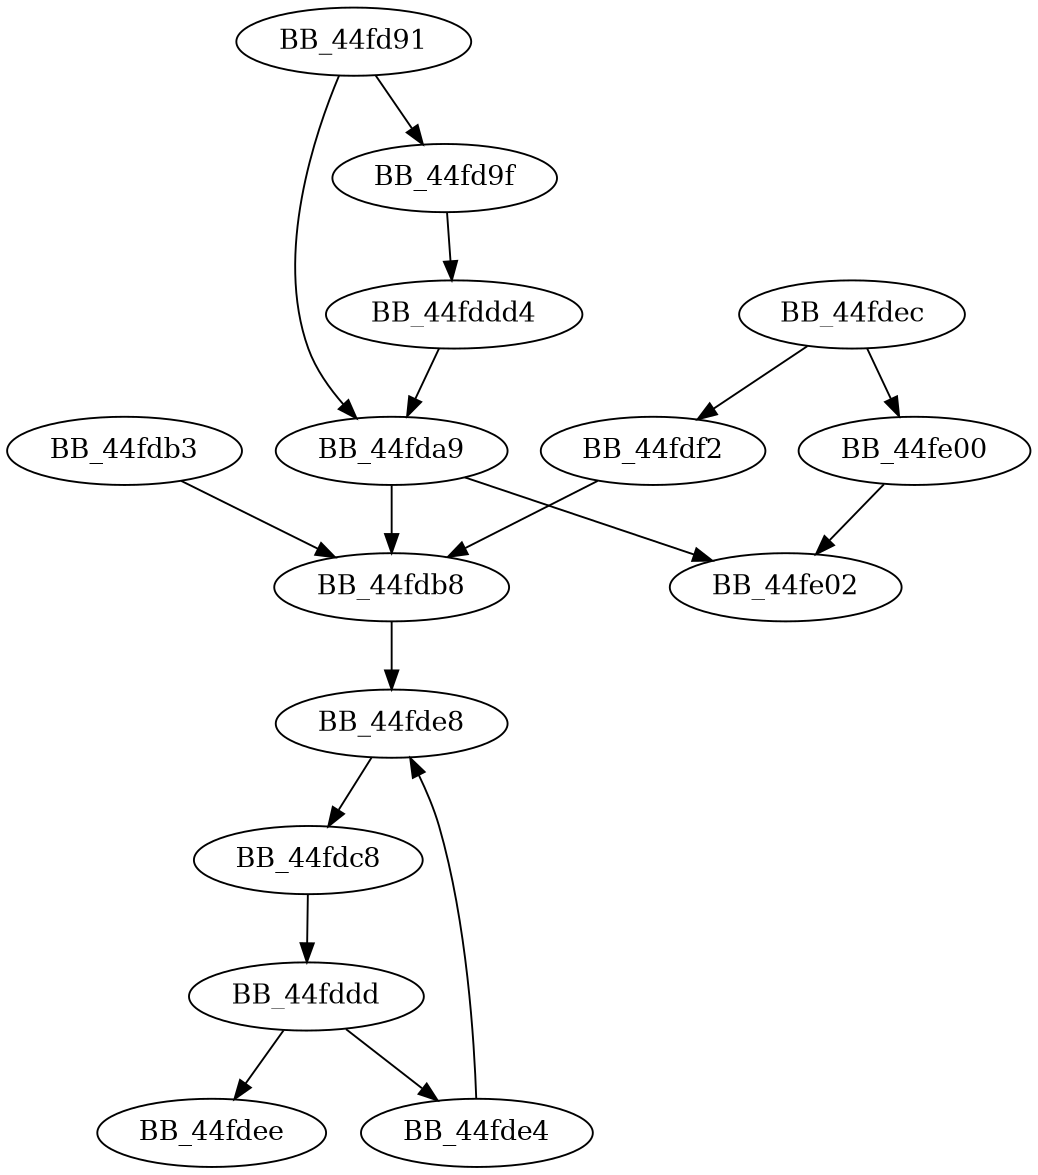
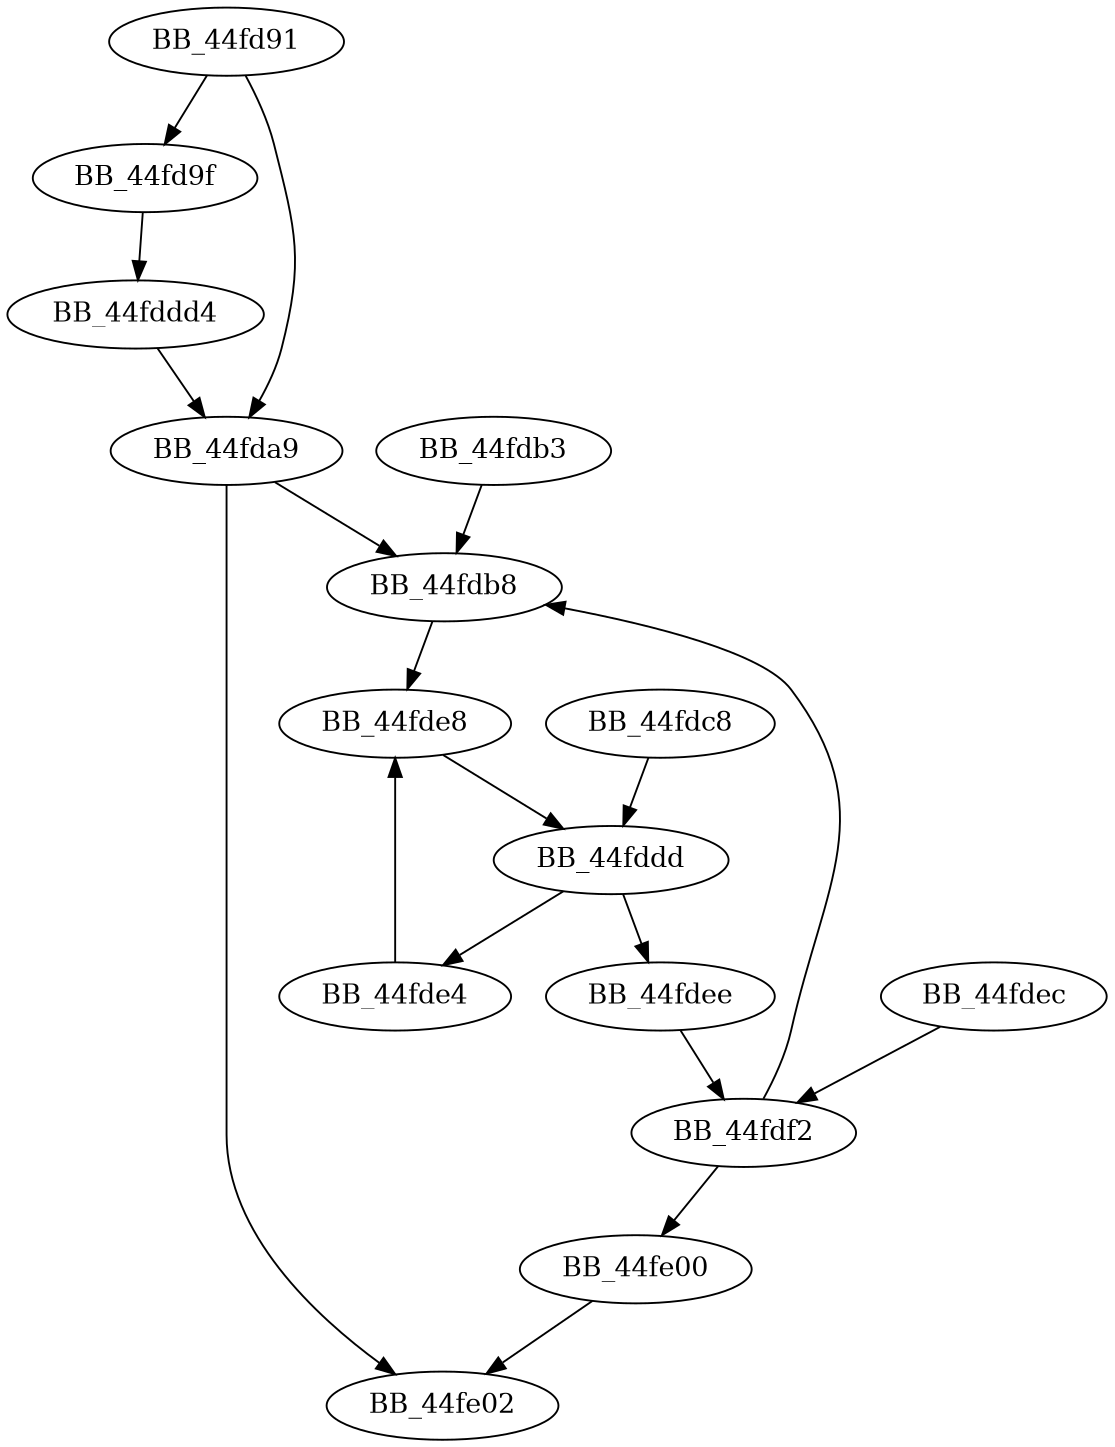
  digraph {
    BB_44fd91
    BB_44fd9f
    BB_44fda9
    n4 [label=BB_44fddd4]
    BB_44fe02
    BB_44fdb8
    BB_44fdb3
    BB_44fde8
    BB_44fdc8
    BB_44fddd
    BB_44fdec
    BB_44fdf2
    BB_44fde4
    BB_44fdee
    BB_44fe00
    BB_44fd91 -> BB_44fd9f
    BB_44fd91 -> BB_44fda9
    BB_44fd9f -> n4
    BB_44fda9 -> BB_44fe02
    BB_44fda9 -> BB_44fdb8
    n4 -> BB_44fda9
    BB_44fdb8 -> BB_44fde8
    BB_44fdb3 -> BB_44fdb8
-   BB_44fde8 -> BB_44fdc8
+   BB_44fde8 -> BB_44fddd
    BB_44fdc8 -> BB_44fddd
    BB_44fddd -> BB_44fde4
    BB_44fddd -> BB_44fdee
    BB_44fdec -> BB_44fdf2
    BB_44fdf2 -> BB_44fdb8
-   BB_44fdec -> BB_44fe00
+   BB_44fdf2 -> BB_44fe00
    BB_44fde4 -> BB_44fde8
+   BB_44fdee -> BB_44fdf2
    BB_44fe00 -> BB_44fe02
  }
